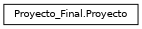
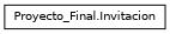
  digraph {
    rankdir=LR
-   n1 [color=black fillcolor=white fontname=Helvetica fontsize=10 height=0.2 label="Proyecto_Final.Proyecto" shape=record style=filled width=0.4]
+   n1 [color=black fillcolor=white fontname=Helvetica fontsize=10 height=0.2 label="Proyecto_Final.Invitacion" shape=record style=filled width=0.4]
  }
